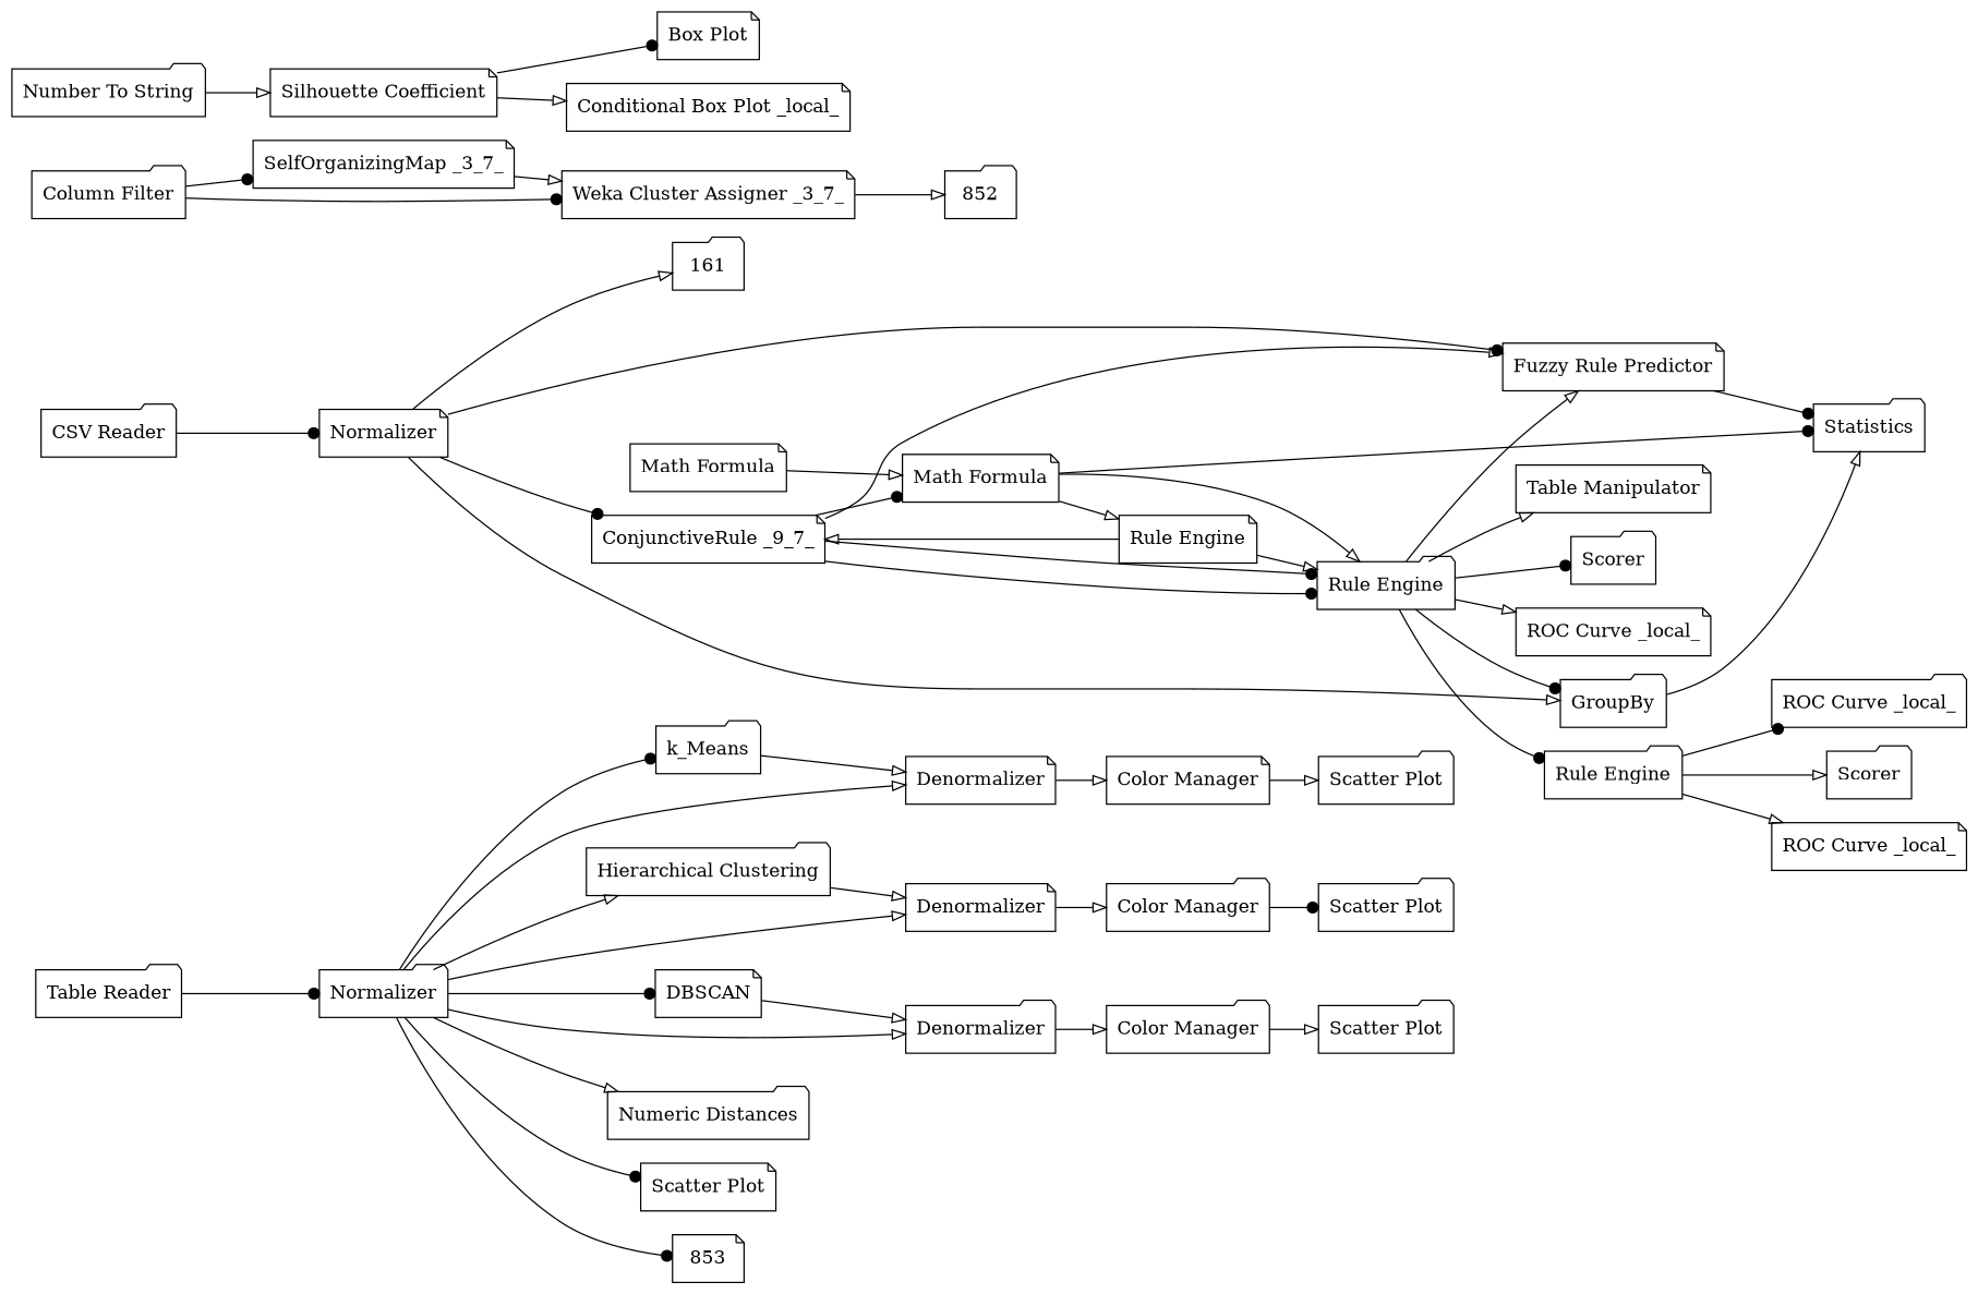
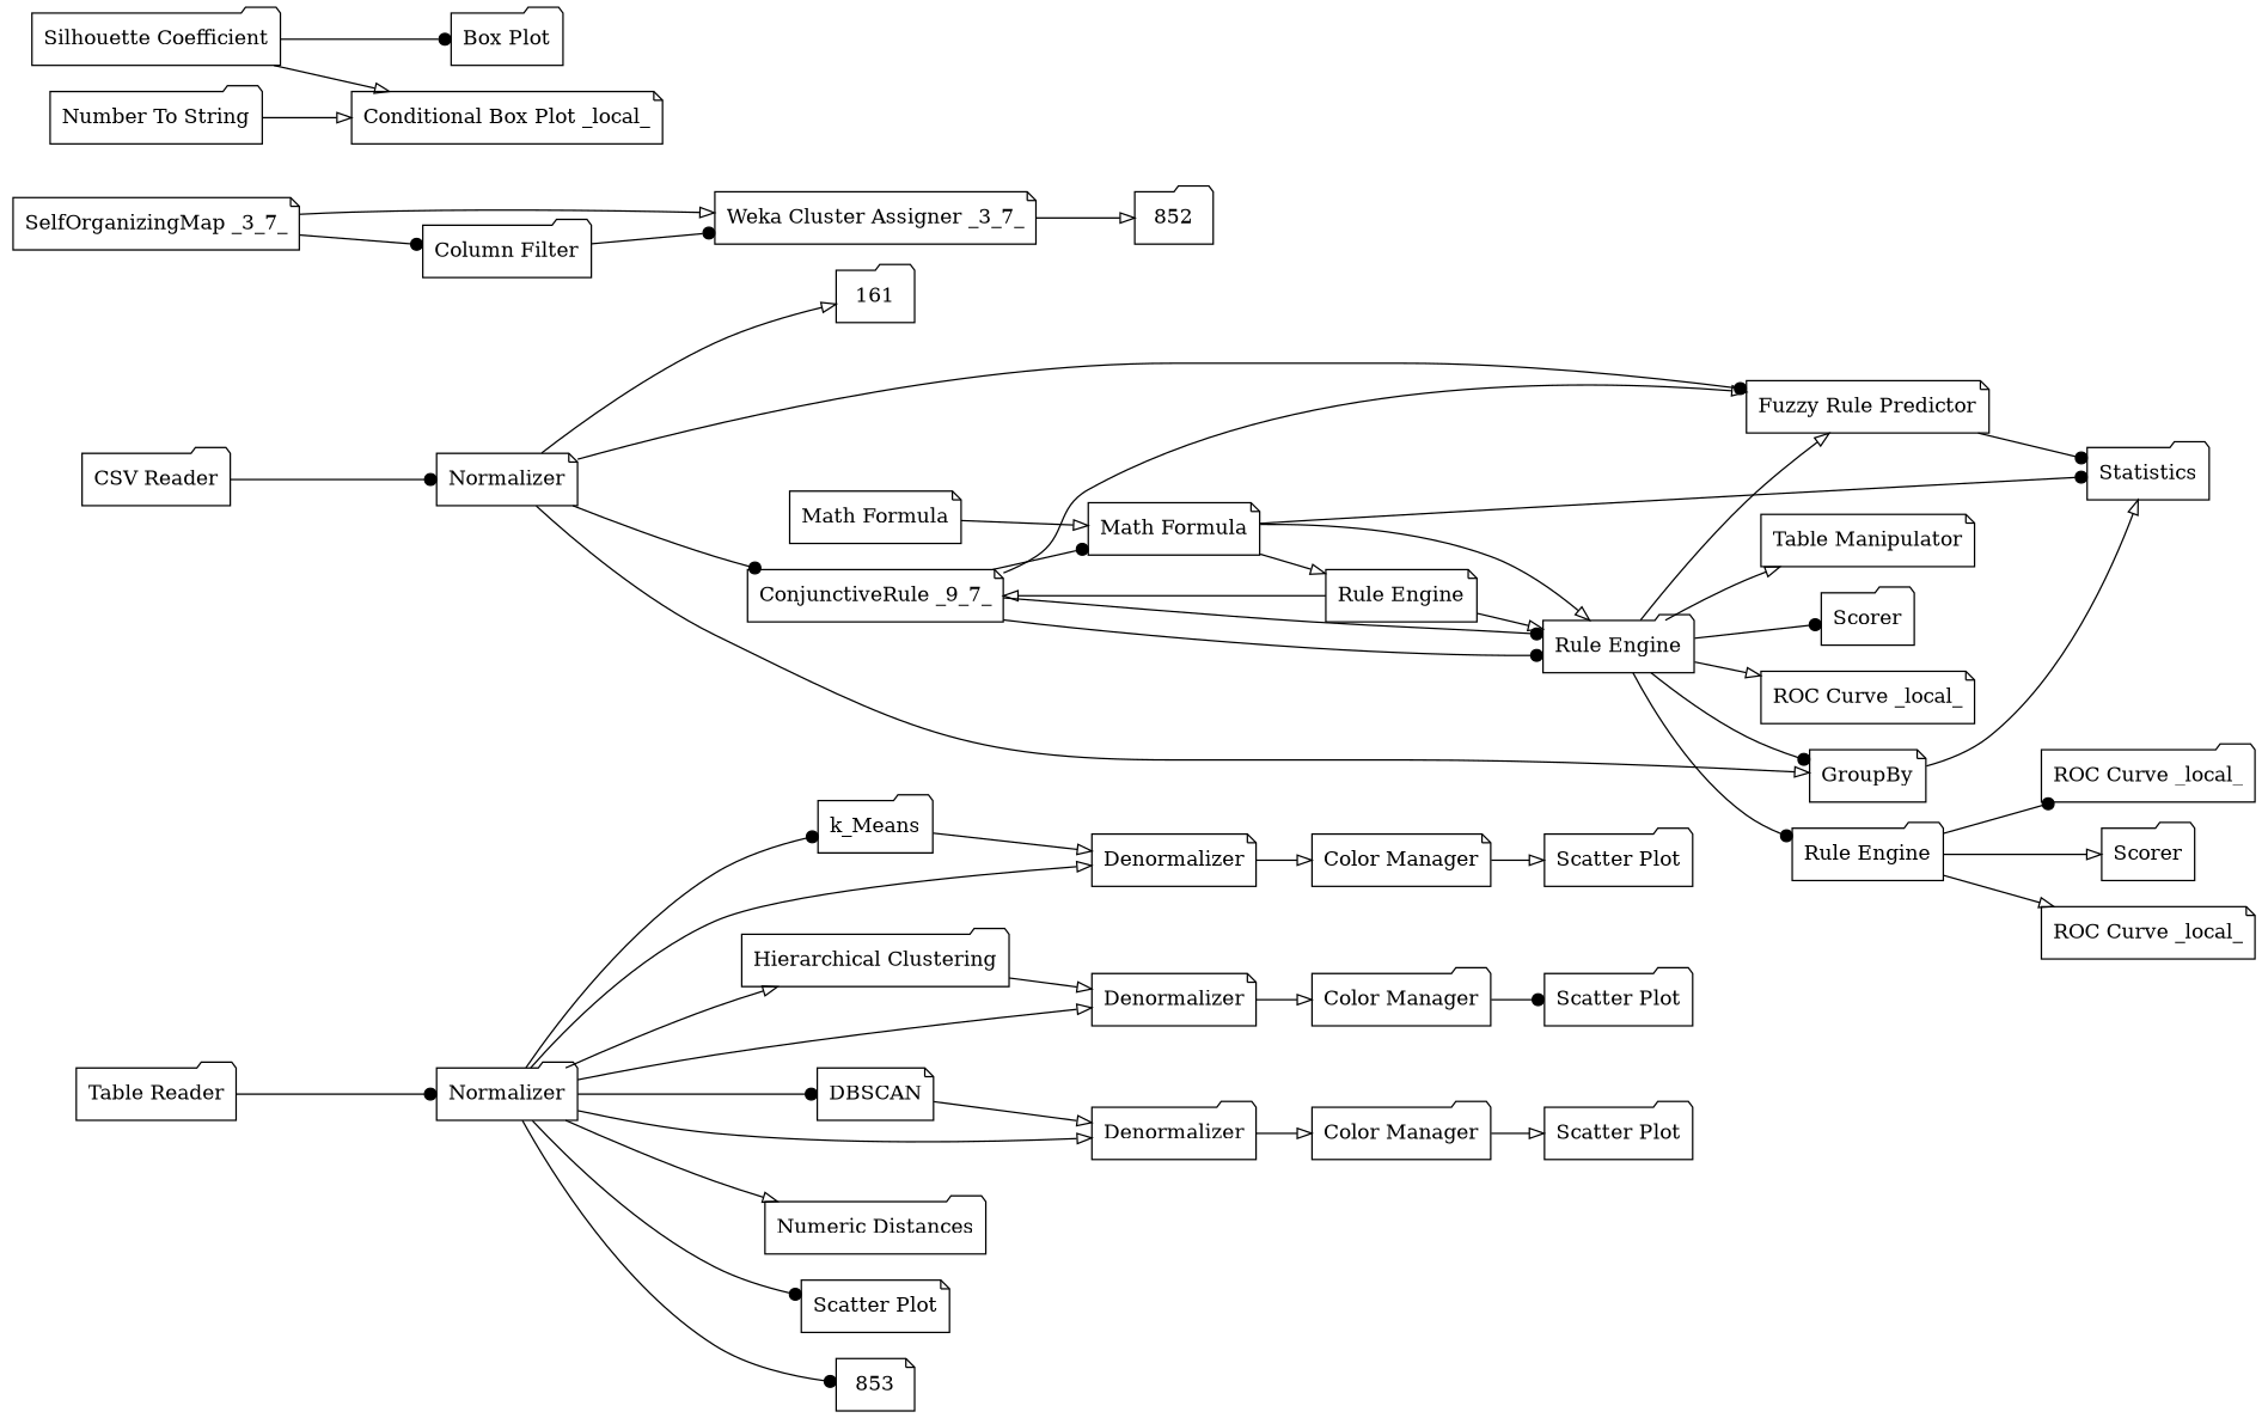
  digraph {
    rankdir=LR
    node [shape=folder]
    edge [arrowhead=onormal]
    n1 [label="Table Reader"]
    n2 [label=Normalizer]
    n3 [label=k_Means]
    n4 [label=Denormalizer shape=note]
    n5 [label="Hierarchical Clustering"]
    n6 [label=Denormalizer shape=note]
    n7 [label=DBSCAN shape=note]
    n8 [label=Denormalizer]
    n9 [label="Numeric Distances"]
    n10 [label="Scatter Plot" shape=note]
    853 [shape=note]
    n12 [label="Color Manager" shape=note]
    n13 [label="Color Manager"]
    n14 [label="Color Manager"]
    n15 [label="Scatter Plot"]
    n16 [label="Scatter Plot"]
    n17 [label="Scatter Plot"]
    n18 [label="CSV Reader"]
    n19 [label=Normalizer shape=note]
    n20 [label="ConjunctiveRule _9_7_" shape=note]
-   n21 [label=GroupBy]
+   n21 [label=GroupBy shape=note]
    n22 [label="Fuzzy Rule Predictor" shape=note]
    161
    n24 [label="Math Formula" shape=note]
    n25 [label="Rule Engine"]
    n26 [label=Statistics]
    n27 [label="Rule Engine" shape=note]
    n28 [label="Rule Engine"]
    n29 [label="Table Manipulator" shape=note]
    n30 [label=Scorer]
    n31 [label="ROC Curve _local_" shape=note]
    n32 [label=Scorer]
    n33 [label="ROC Curve _local_" shape=note]
    n34 [label="ROC Curve _local_"]
    n35 [label="Math Formula" shape=note]
    n36 [label="SelfOrganizingMap _3_7_" shape=note]
    n37 [label="Weka Cluster Assigner _3_7_" shape=note]
    852
    n39 [label="Column Filter"]
-   n40 [label="Silhouette Coefficient" shape=note]
-   n41 [label="Box Plot" shape=note]
+   n40 [label="Silhouette Coefficient"]
+   n41 [label="Box Plot"]
    n42 [label="Conditional Box Plot _local_" shape=note]
    n43 [label="Number To String"]
    n1 -> n2 [arrowhead=dot]
    n2 -> n3 [arrowhead=dot]
    n2 -> n4
    n2 -> n5
    n2 -> n6
    n2 -> n7 [arrowhead=dot]
    n2 -> n8
    n2 -> n9
    n2 -> n10 [arrowhead=dot]
    n2 -> 853 [arrowhead=dot]
    n3 -> n4
    n4 -> n12
    n5 -> n6
    n6 -> n13
    n7 -> n8
    n8 -> n14
    n12 -> n15
    n13 -> n16 [arrowhead=dot]
    n14 -> n17
    n18 -> n19 [arrowhead=dot]
    n19 -> n20 [arrowhead=dot]
    n19 -> n21
    n19 -> n22 [arrowhead=dot]
    n19 -> 161
    n20 -> n22
    n20 -> n24 [arrowhead=dot]
    n20 -> n25 [arrowhead=dot]
    n20 -> n25 [arrowhead=dot]
    n21 -> n26
    n22 -> n26 [arrowhead=dot]
    n24 -> n25
    n24 -> n26 [arrowhead=dot]
    n24 -> n27
    n25 -> n21 [arrowhead=dot]
    n25 -> n22
    n25 -> n28 [arrowhead=dot]
    n25 -> n29
    n25 -> n30 [arrowhead=dot]
    n25 -> n31
    n27 -> n20
    n27 -> n25
    n28 -> n32
    n28 -> n33
    n28 -> n34 [arrowhead=dot]
    n35 -> n24
    n36 -> n37
    n37 -> 852
-   n39 -> n36 [arrowhead=dot]
+   n36 -> n39 [arrowhead=dot]
    n39 -> n37 [arrowhead=dot]
    n40 -> n41 [arrowhead=dot]
    n40 -> n42
-   n43 -> n40
+   n43 -> n42
  }
